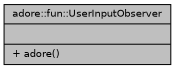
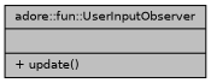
  digraph {
-   n1 [color=black fillcolor=grey75 fontcolor=black fontname=Helvetica fontsize=10 height=0.2 label="{adore::fun::UserInputObserver\n||+ adore()\l}" shape=record style=filled width=0.4]
+   n1 [color=black fillcolor=grey75 fontcolor=black fontname=Helvetica fontsize=10 height=0.2 label="{adore::fun::UserInputObserver\n||+ update()\l}" shape=record style=filled width=0.4]
  }
